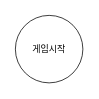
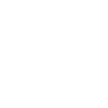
  <mxCell id="0" />
  <mxCell id="1" parent="0" />
- <mxCell id="2" value="게임시작" style="ellipse;whiteSpace=wrap;html=1;aspect=fixed;" vertex="1" parent="1"><mxGeometry x="20" y="20" width="90" height="90" as="geometry" /></mxCell>
